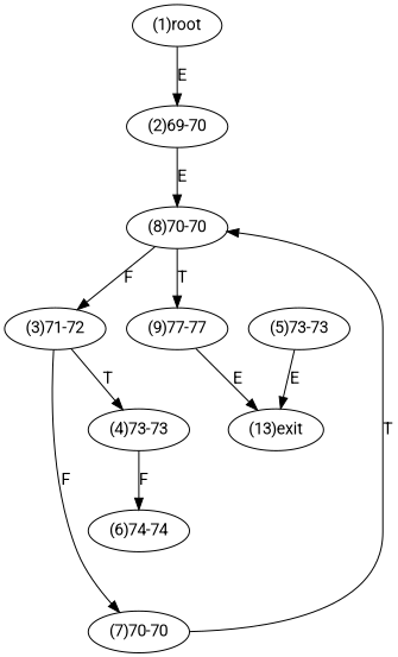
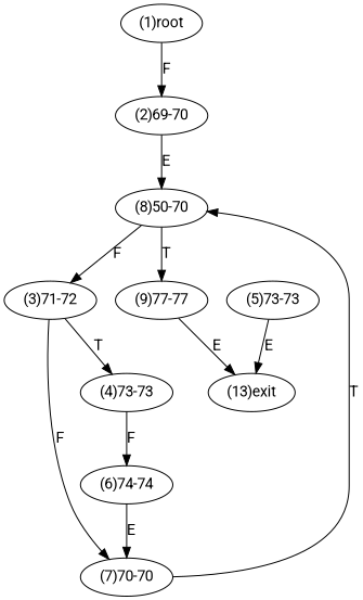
  digraph {
    fontname=Roboto
    node [fontname=Roboto]
    edge [fontname=Roboto]
    n1 [label="(1)root"]
    n2 [label="(2)69-70"]
-   n3 [label="(8)70-70"]
+   n3 [label="(8)50-70"]
    n4 [label="(3)71-72"]
    n5 [label="(9)77-77"]
    n6 [label="(4)73-73"]
    n7 [label="(7)70-70"]
    n8 [label="(6)74-74"]
    n9 [label="(5)73-73"]
    n10 [label="(13)exit"]
-   n1 -> n2 [label=E]
+   n1 -> n2 [label=F]
    n2 -> n3 [label=E]
    n3 -> n4 [label=F]
    n3 -> n5 [label=T]
    n4 -> n6 [label=T]
    n4 -> n7 [label=F]
    n5 -> n10 [label=E]
    n6 -> n8 [label=F]
    n7 -> n3 [label=T]
+   n8 -> n7 [label=E]
    n9 -> n10 [label=E]
  }
